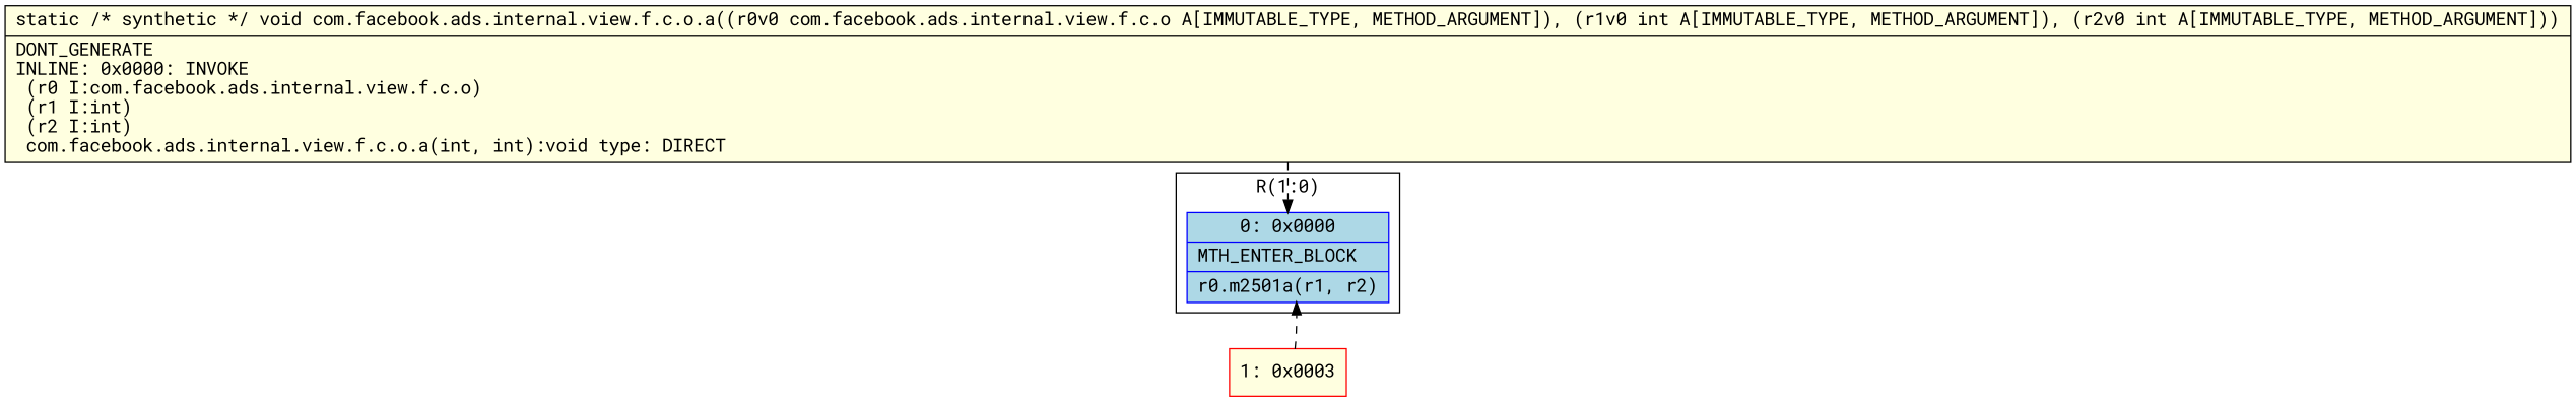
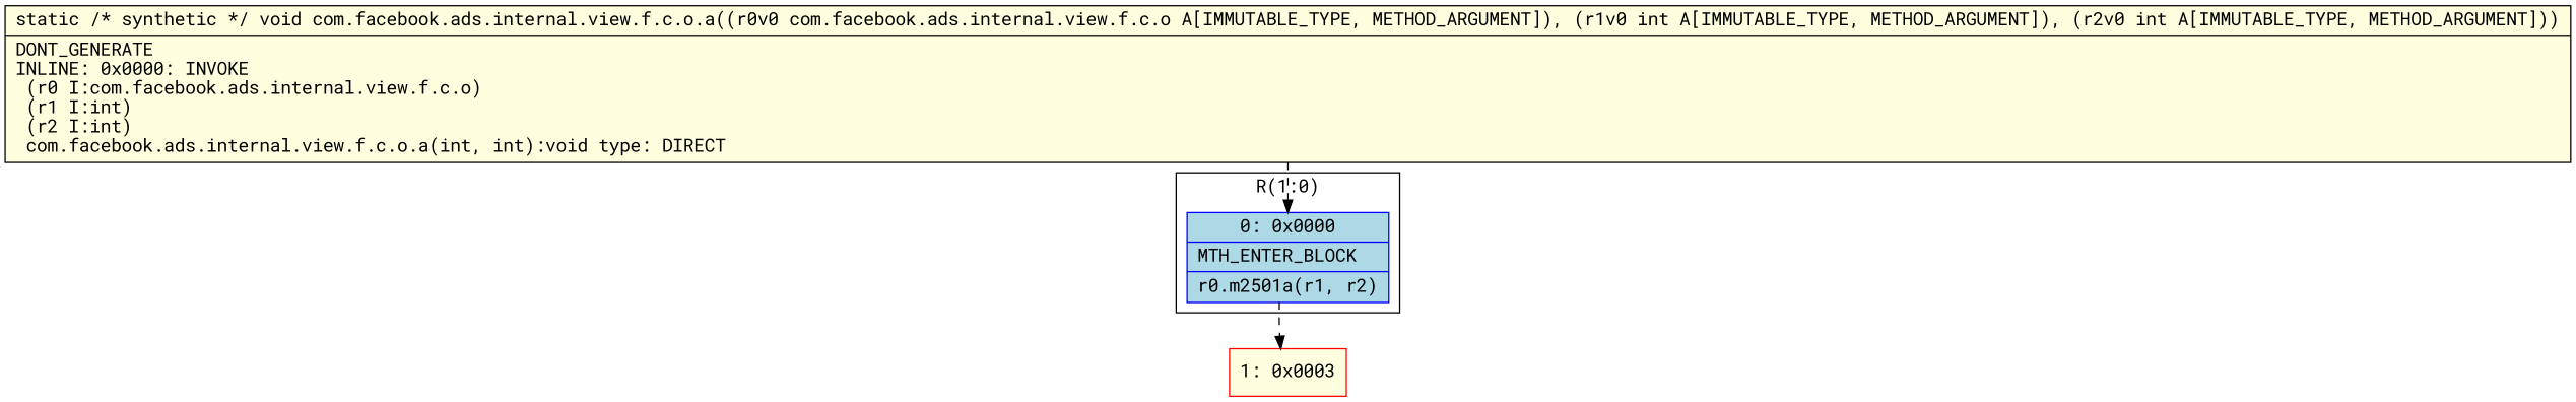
  digraph {
    fontname="Roboto Mono"
    node [shape=record style=filled fillcolor=lightyellow fontname="Roboto Mono"]
    edge [style=dashed fontname="Roboto Mono"]
    n1 [color=blue label="{0\:\ 0x0000|MTH_ENTER_BLOCK\l|r0.m2501a(r1, r2)\l}" fillcolor=lightblue]
    n2 [color=red label="{1\:\ 0x0003}"]
    n3 [label="{static \/* synthetic *\/ void com.facebook.ads.internal.view.f.c.o.a((r0v0 com.facebook.ads.internal.view.f.c.o A[IMMUTABLE_TYPE, METHOD_ARGUMENT]), (r1v0 int A[IMMUTABLE_TYPE, METHOD_ARGUMENT]), (r2v0 int A[IMMUTABLE_TYPE, METHOD_ARGUMENT]))  | DONT_GENERATE\lINLINE: 0x0000: INVOKE  \l  (r0 I:com.facebook.ads.internal.view.f.c.o)\l  (r1 I:int)\l  (r2 I:int)\l com.facebook.ads.internal.view.f.c.o.a(int, int):void type: DIRECT\l}"]
    subgraph cluster_1 {
      label="R(1:0)"
      n1
    }
-   n2 -> n1
+   n1 -> n2
    n3 -> n1
  }
